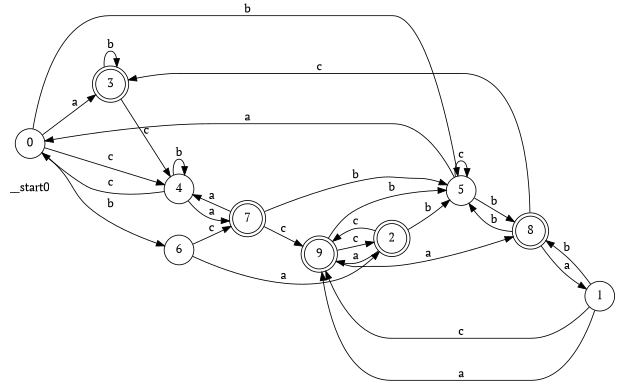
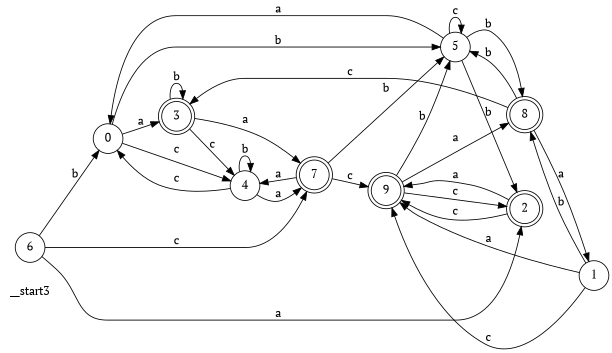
  digraph {
    fontname="PT Serif"
    rankdir=LR
    node [fontname="PT Serif" shape=circle color=black fillcolor=white style="rounded,filled"]
    edge [fontname="PT Serif"]
-   __start0 [shape=none color="" fillcolor="" style=""]
+   __start0 [shape=none label=__start3 color="" fillcolor="" style=""]
    n2 [label=0]
    n3 [label=3 shape=doublecircle]
    n4 [label=4 style=filled]
    n5 [label=5]
    n6 [label=7 shape=doublecircle]
    n7 [label=8 shape=doublecircle]
    n8 [label=1 style=filled]
    n9 [label=9 shape=doublecircle]
    n10 [label=2 shape=doublecircle]
    n11 [label=6 style=filled]
    n2 -> n3 [label=a]
    n2 -> n4 [label=c]
    n2 -> n5 [label=b]
    n3 -> n3 [label=b]
    n3 -> n4 [label=c]
+   n3 -> n6 [label=a]
    n4 -> n2 [label=c]
    n4 -> n4 [label=b]
    n4 -> n6 [label=a]
    n5 -> n2 [label=a]
    n5 -> n5 [label=c]
    n5 -> n7 [label=b]
    n6 -> n4 [label=a]
    n6 -> n5 [label=b]
    n6 -> n9 [label=c]
    n7 -> n3 [label=c]
    n7 -> n5 [label=b]
    n7 -> n8 [label=a]
    n8 -> n7 [label=b]
    n8 -> n9 [label=a]
    n8 -> n9 [label=c]
    n9 -> n5 [label=b]
    n9 -> n7 [label=a]
    n9 -> n10 [label=c]
-   n10 -> n5 [label=b]
+   n5 -> n10 [label=b]
    n10 -> n9 [label=a]
    n10 -> n9 [label=c]
-   n2 -> n11 [label=b]
+   n11 -> n2 [label=b]
    n11 -> n6 [label=c]
    n11 -> n10 [label=a]
  }
